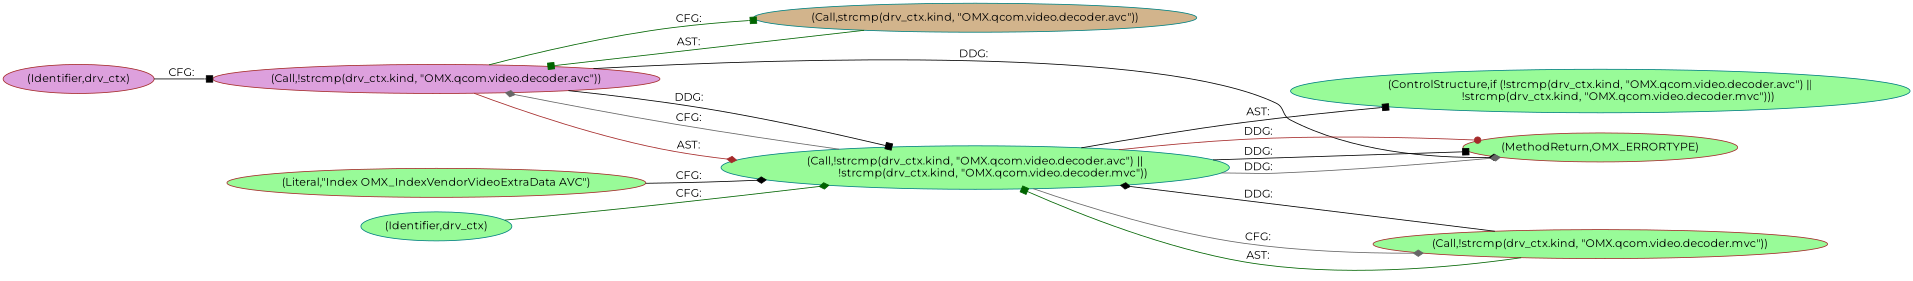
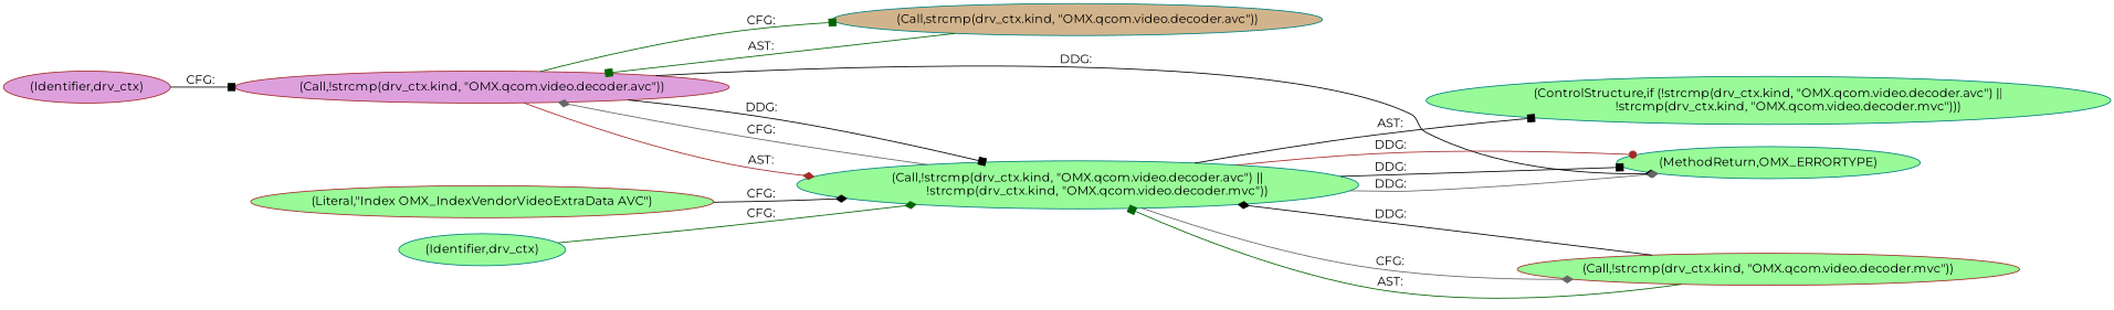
  digraph {
    rankdir=LR
    fontname=Montserrat
    node [style=filled fillcolor=palegreen color=teal fontname=Montserrat]
    edge [color=black arrowhead=diamond fontname=Montserrat]
    n1 [label="(Call,!strcmp(drv_ctx.kind, \"OMX.qcom.video.decoder.avc\"))" fillcolor=plum color=brown]
    n2 [label="(Call,!strcmp(drv_ctx.kind, \"OMX.qcom.video.decoder.avc\") ||\n            !strcmp(drv_ctx.kind, \"OMX.qcom.video.decoder.mvc\"))"]
    n3 [label="(Call,strcmp(drv_ctx.kind, \"OMX.qcom.video.decoder.avc\"))" fillcolor=tan]
-   n4 [label="(MethodReturn,OMX_ERRORTYPE)" color=brown]
+   n4 [label="(MethodReturn,OMX_ERRORTYPE)"]
    n5 [label="(Call,!strcmp(drv_ctx.kind, \"OMX.qcom.video.decoder.mvc\"))" color=brown]
    n6 [label="(ControlStructure,if (!strcmp(drv_ctx.kind, \"OMX.qcom.video.decoder.avc\") ||\n            !strcmp(drv_ctx.kind, \"OMX.qcom.video.decoder.mvc\")))"]
    n7 [label="(Literal,\"Index OMX_IndexVendorVideoExtraData AVC\")" color=brown]
    n8 [label="(Identifier,drv_ctx)"]
    n9 [label="(Identifier,drv_ctx)" fillcolor=plum color=brown]
    n1 -> n2 [label="AST: " color=brown]
    n1 -> n2 [label="DDG: " arrowhead=box]
    n1 -> n3 [label="CFG: " color=darkgreen arrowhead=box]
    n1 -> n4 [label="DDG: "]
    n2 -> n1 [label="CFG: " color=gray40]
    n2 -> n4 [label="DDG: " color=brown arrowhead=dot]
    n2 -> n4 [label="DDG: " arrowhead=box]
    n2 -> n4 [label="DDG: " color=gray40]
    n2 -> n5 [label="CFG: " color=gray40]
    n2 -> n6 [label="AST: " arrowhead=box]
    n3 -> n1 [label="AST: " color=darkgreen arrowhead=box]
    n5 -> n2 [label="AST: " color=darkgreen arrowhead=box]
    n5 -> n2 [label="DDG: "]
    n7 -> n2 [label="CFG: "]
    n8 -> n2 [label="CFG: " color=darkgreen]
    n9 -> n1 [label="CFG: " arrowhead=box]
  }
